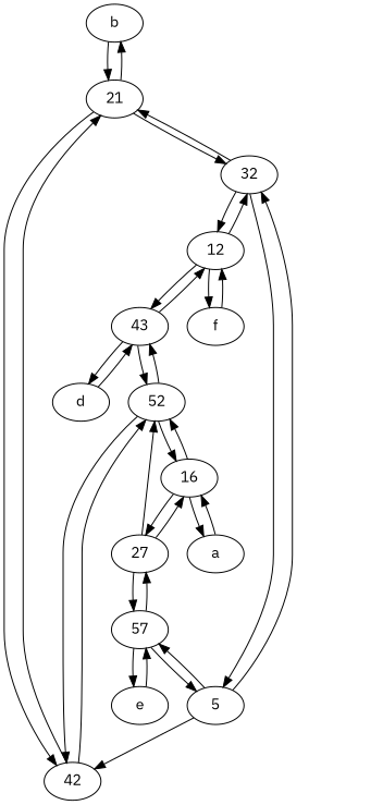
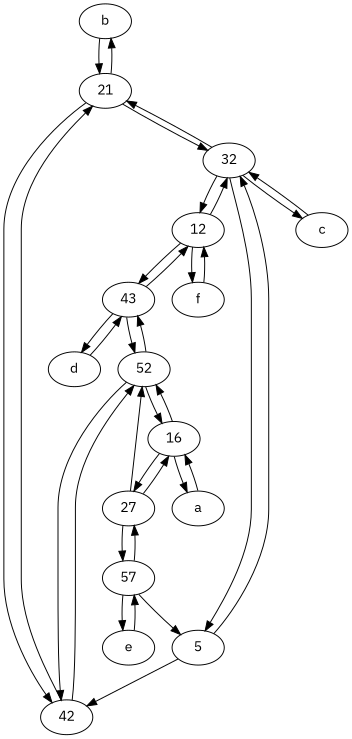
  digraph {
    fontname="IBM Plex Sans"
    node [fontname="IBM Plex Sans"]
    edge [fontname="IBM Plex Sans"]
    b
    21
    42
    32
    d
    43
    52
    n8 [label=12]
    n9 [label=16]
    5
    57
+   c
    27
    a
    e
    f
    b -> 21
    21 -> b
    21 -> 42
    21 -> 32
    42 -> 21
    42 -> 52
    32 -> 21
    32 -> n8
    32 -> 5
+   32 -> c
    d -> 43
    43 -> d
    43 -> 52
    43 -> n8
    52 -> 42
    52 -> 43
    52 -> n9
    n8 -> 32
    n8 -> 43
    n8 -> f
    n9 -> 52
    n9 -> 27
    n9 -> a
    5 -> 42
    5 -> 32
-   5 -> 57
    57 -> 5
    57 -> 27
    57 -> e
+   c -> 32
    27 -> 52
    27 -> n9
    27 -> 57
    a -> n9
    e -> 57
    f -> n8
  }
